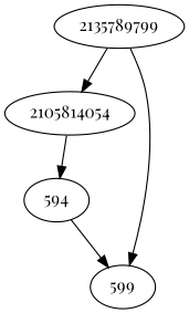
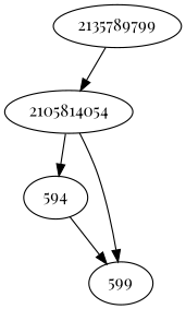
  strict digraph {
    fontname="Playfair Display"
    node [fontname="Playfair Display"]
    edge [fontname="Playfair Display"]
    n1 [label=594]
    2105814054
    599
    n4 [label=2135789799]
    n1 -> 599
    2105814054 -> n1
-   n4 -> 599
+   2105814054 -> 599
    n4 -> 2105814054
  }
